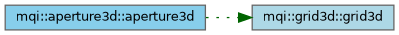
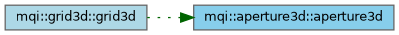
  digraph {
    rankdir=LR
    node [fontname=Helvetica fontsize=10 shape=box style=filled]
    n1 [color=gray40 fillcolor=skyblue fontcolor=black height=0.2 label="mqi::aperture3d::aperture3d" width=0.4]
    n2 [color=grey40 fillcolor=lightblue height=0.2 label="mqi::grid3d::grid3d" width=0.4]
-   n1 -> n2 [color=darkgreen fontname=Helvetica fontsize=10 labelfontname=Helvetica labelfontsize=10 style=dotted]
+   n2 -> n1 [color=darkgreen fontname=Helvetica fontsize=10 labelfontname=Helvetica labelfontsize=10 style=dotted]
  }
